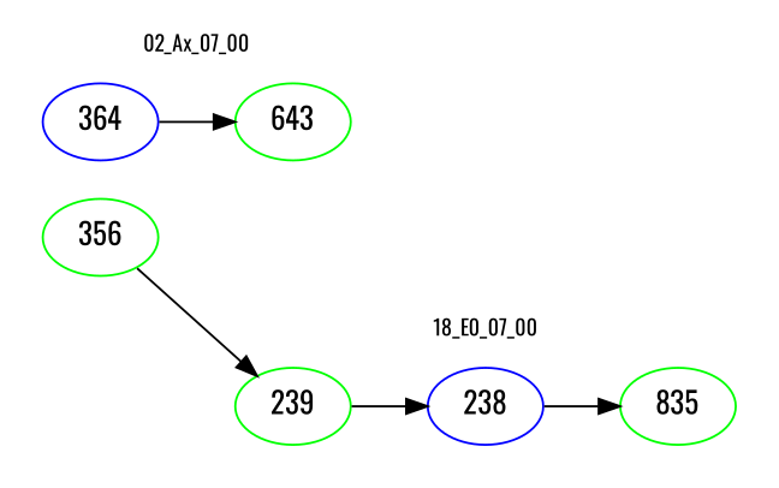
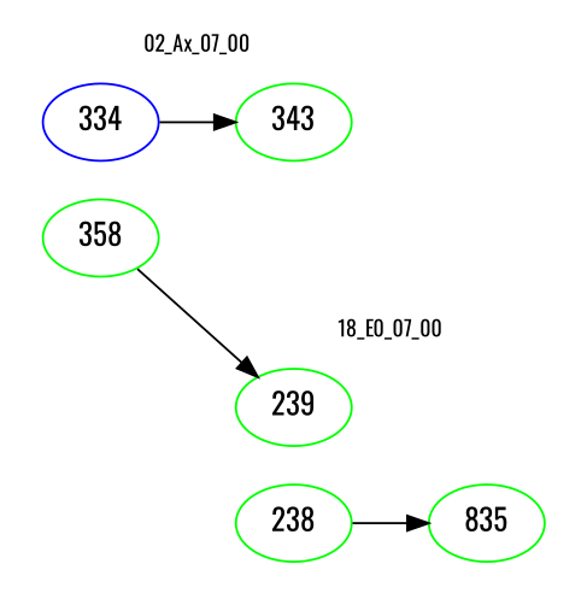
  digraph {
    fontname=Oswald
    rankdir=LR
    node [color=green fontname=Oswald]
    edge [color=black fontname=Oswald]
-   n1 [label=356]
-   n2 [color=blue label=364]
-   n3 [label=643]
+   n1 [label=358]
+   n2 [color=blue label=334]
+   n3 [label=343]
    n4 [label=239]
-   n5 [color=blue label=238]
+   n5 [label=238]
    n6 [label=835]
    subgraph cluster_1 {
      color=white
      fontsize=10
      label="02_Ax_07_00"
      n1
      n2
      n3
    }
    subgraph cluster_2 {
      color=white
      fontsize=10
      label="18_E0_07_00"
      n4
      n5
      n6
    }
    n1 -> n4
    n2 -> n3
-   n4 -> n5
    n5 -> n6
  }
